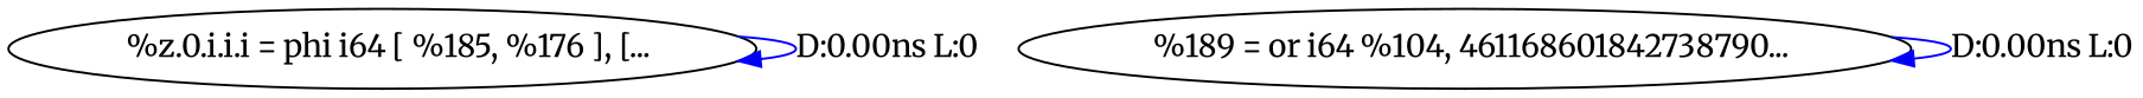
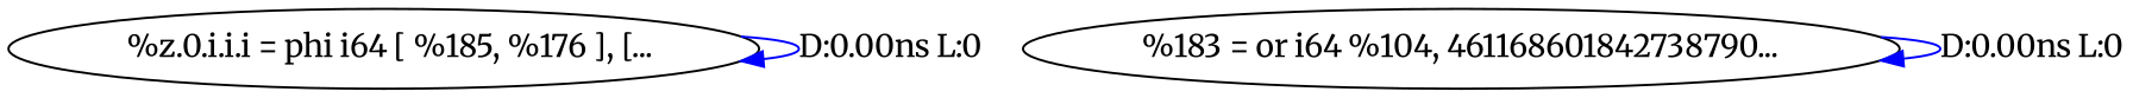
  digraph {
    fontname=Merriweather
    node [fontname=Merriweather]
    edge [color=blue fontname=Merriweather]
    n1 [label="  %z.0.i.i.i = phi i64 [ %185, %176 ], [..."]
-   n2 [label="  %189 = or i64 %104, 461168601842738790..."]
+   n2 [label="%183 = or i64 %104, 461168601842738790..."]
    n1 -> n1 [label="D:0.00ns L:0"]
    n2 -> n2 [label="D:0.00ns L:0"]
  }
